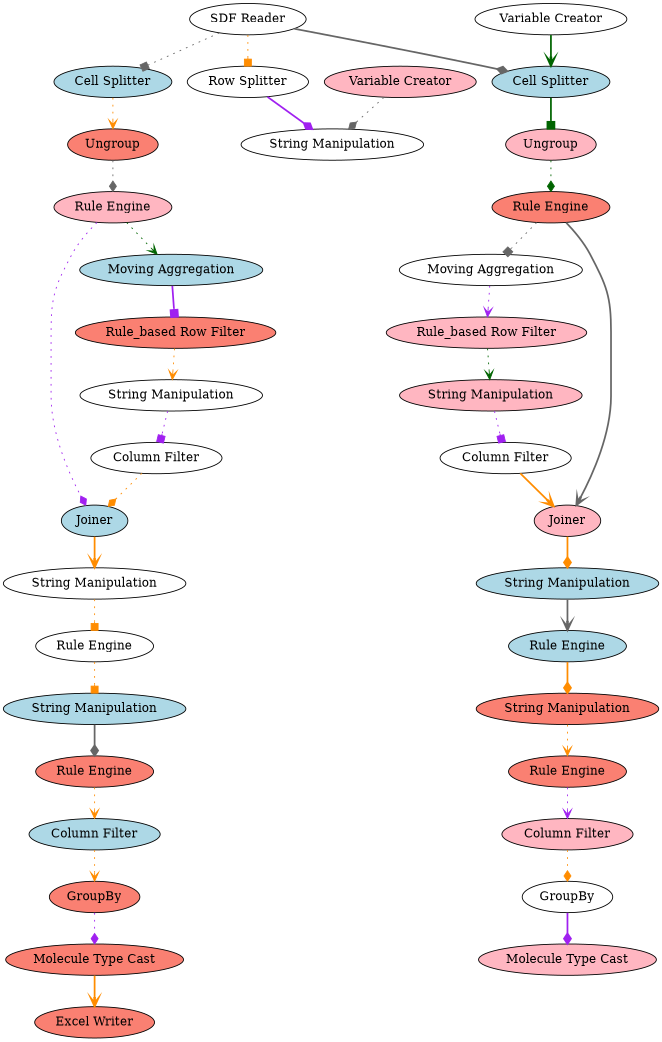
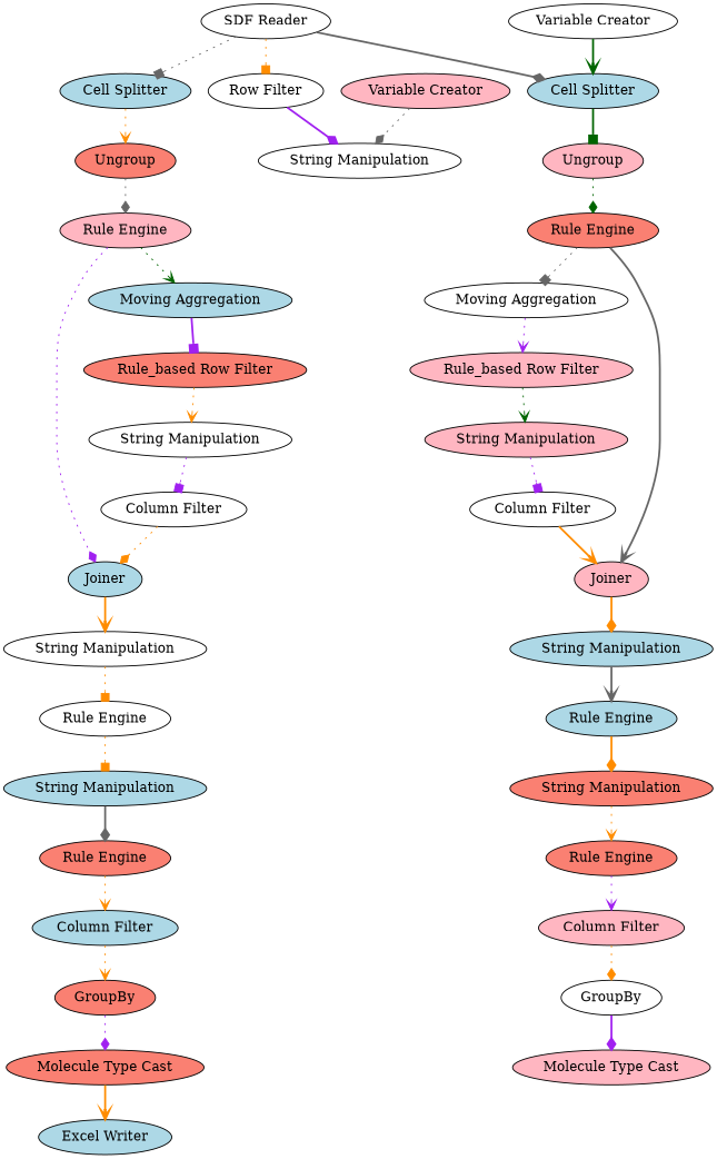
  digraph {
    rankdir=TB
    node [fillcolor=white style=filled]
    edge [arrowhead=vee color=darkorange style=dotted]
    n1 [label="SDF Reader"]
    n2 [fillcolor=lightblue label="Cell Splitter"]
    n3 [fillcolor=lightblue label="Cell Splitter"]
-   n4 [label="Row Splitter"]
+   n4 [label="Row Filter"]
    n5 [fillcolor=salmon label=Ungroup]
    n6 [fillcolor=lightpink label=Ungroup]
    n7 [label="String Manipulation"]
    n8 [label="String Manipulation"]
    n9 [label="Column Filter"]
    n10 [fillcolor=lightblue label=Joiner]
    n11 [fillcolor=lightpink label="Rule Engine"]
    n12 [fillcolor=lightblue label="Moving Aggregation"]
    n13 [label="String Manipulation"]
    n14 [fillcolor=salmon label="Rule_based Row Filter"]
    n15 [label="Rule Engine"]
    n16 [fillcolor=lightblue label="String Manipulation"]
    n17 [fillcolor=salmon label="Rule Engine"]
    n18 [fillcolor=lightblue label="Column Filter"]
    n19 [fillcolor=salmon label=GroupBy]
    n20 [fillcolor=salmon label="Molecule Type Cast"]
-   n21 [fillcolor=salmon label="Excel Writer"]
+   n21 [fillcolor=lightblue label="Excel Writer"]
    n22 [fillcolor=lightblue label="Rule Engine"]
    n23 [fillcolor=salmon label="String Manipulation"]
    n24 [fillcolor=salmon label="Rule Engine"]
    n25 [fillcolor=salmon label="Rule Engine"]
    n26 [fillcolor=lightpink label="Molecule Type Cast"]
    n27 [label=GroupBy]
    n28 [fillcolor=lightblue label="String Manipulation"]
    n29 [fillcolor=lightpink label="Column Filter"]
    n30 [label="Moving Aggregation"]
    n31 [fillcolor=lightpink label="Rule_based Row Filter"]
    n32 [fillcolor=lightpink label="String Manipulation"]
    n33 [fillcolor=lightpink label=Joiner]
    n34 [label="Column Filter"]
    n35 [label="Variable Creator"]
    n36 [fillcolor=lightpink label="Variable Creator"]
    n1 -> n2 [arrowhead=box color=gray40]
    n1 -> n3 [arrowhead=diamond color=gray40 style=bold]
    n1 -> n4 [arrowhead=box]
    n2 -> n5
    n3 -> n6 [arrowhead=box color=darkgreen style=bold]
    n4 -> n7 [arrowhead=diamond color=purple style=bold]
    n5 -> n11 [arrowhead=diamond color=gray40]
    n6 -> n25 [arrowhead=diamond color=darkgreen]
    n8 -> n9 [arrowhead=box color=purple]
    n9 -> n10 [arrowhead=diamond]
    n10 -> n13 [style=bold]
    n11 -> n10 [arrowhead=diamond color=purple]
    n11 -> n12 [color=darkgreen]
    n12 -> n14 [arrowhead=box color=purple style=bold]
    n13 -> n15 [arrowhead=box]
    n14 -> n8
    n15 -> n16 [arrowhead=box]
    n16 -> n17 [arrowhead=diamond color=gray40 style=bold]
    n17 -> n18
    n18 -> n19
    n19 -> n20 [arrowhead=diamond color=purple]
    n20 -> n21 [style=bold]
    n22 -> n23 [arrowhead=diamond style=bold]
    n23 -> n24
    n24 -> n29 [color=purple]
    n25 -> n30 [arrowhead=box color=gray40]
    n25 -> n33 [color=gray40 style=bold]
    n27 -> n26 [arrowhead=diamond color=purple style=bold]
    n28 -> n22 [color=gray40 style=bold]
    n29 -> n27 [arrowhead=diamond]
    n30 -> n31 [color=purple]
    n31 -> n32 [color=darkgreen]
    n32 -> n34 [arrowhead=box color=purple]
    n33 -> n28 [arrowhead=diamond style=bold]
    n34 -> n33 [style=bold]
    n35 -> n3 [color=darkgreen style=bold]
    n36 -> n7 [arrowhead=diamond color=gray40]
  }
